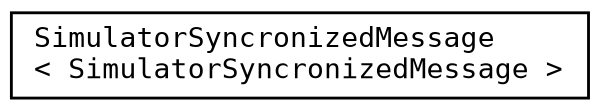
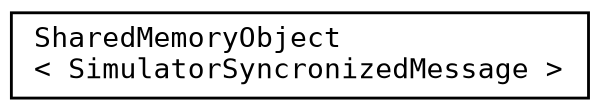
  digraph {
    rankdir=LR
    fontname="DejaVu Sans Mono"
-   n1 [color=black fillcolor=white fontname="DejaVu Sans Mono" fontsize=10 height=0.2 label="SimulatorSyncronizedMessage\l\< SimulatorSyncronizedMessage \>" shape=record style=filled width=0.4]
+   n1 [color=black fillcolor=white fontname="DejaVu Sans Mono" fontsize=10 height=0.2 label="SharedMemoryObject\l\< SimulatorSyncronizedMessage \>" shape=record style=filled width=0.4]
  }
